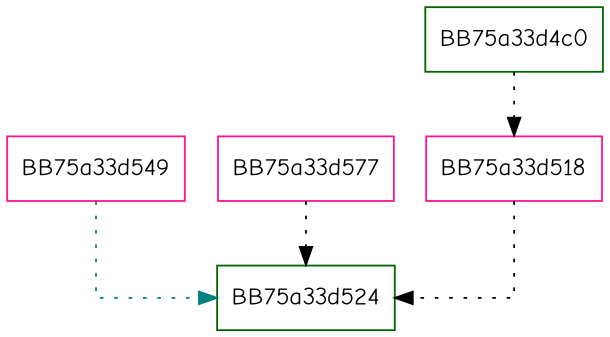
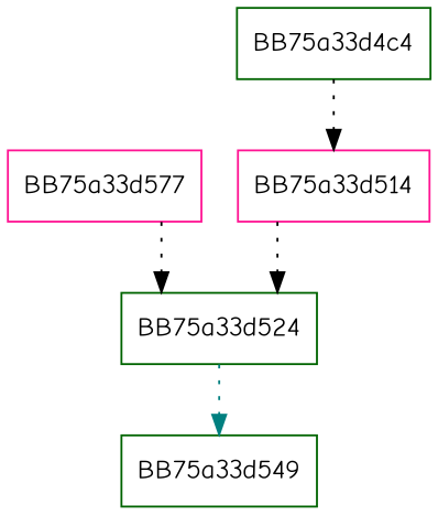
  digraph {
    fontname="Comic Neue"
    splines=ortho
    node [color=darkgreen fontname="Comic Neue" shape=box]
    edge [color=black fontname="Comic Neue" style=dotted]
-   BB75a33d514 [color=deeppink label=BB75a33d518]
-   BB75a33d4c0
+   BB75a33d514 [color=deeppink]
+   BB75a33d4c0 [label=BB75a33d4c4]
    BB75a33d524
-   BB75a33d549 [color=deeppink]
+   BB75a33d549
    BB75a33d577 [color=deeppink]
    BB75a33d514 -> BB75a33d524
    BB75a33d4c0 -> BB75a33d514
-   BB75a33d549 -> BB75a33d524 [color=teal]
+   BB75a33d524 -> BB75a33d549 [color=teal]
    BB75a33d577 -> BB75a33d524
  }
